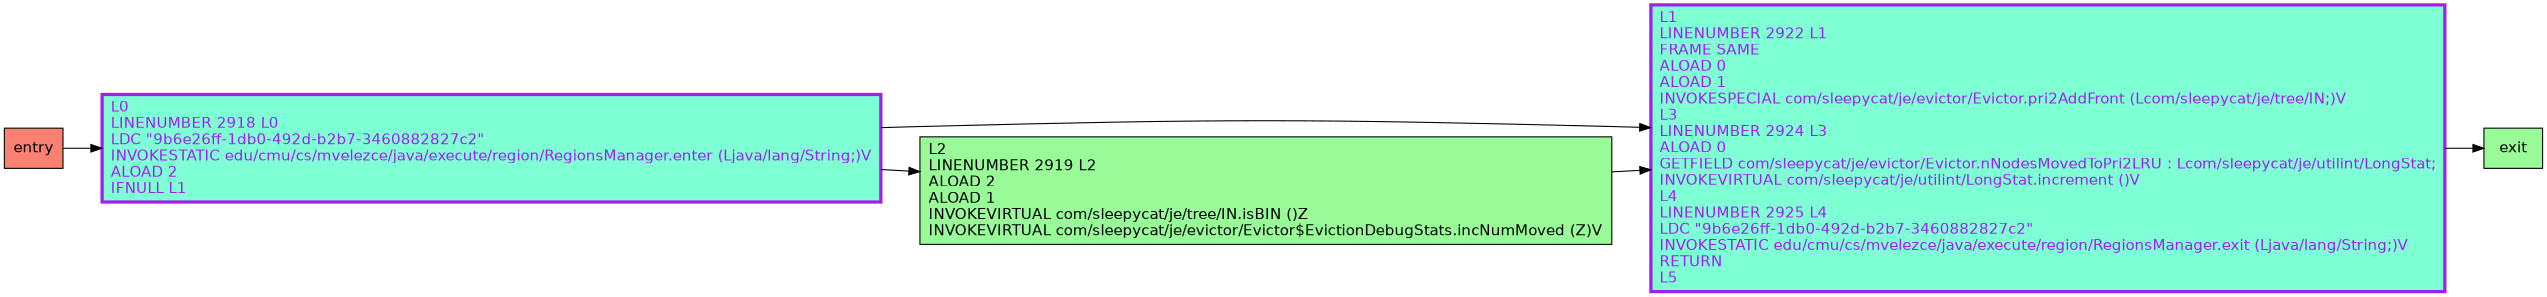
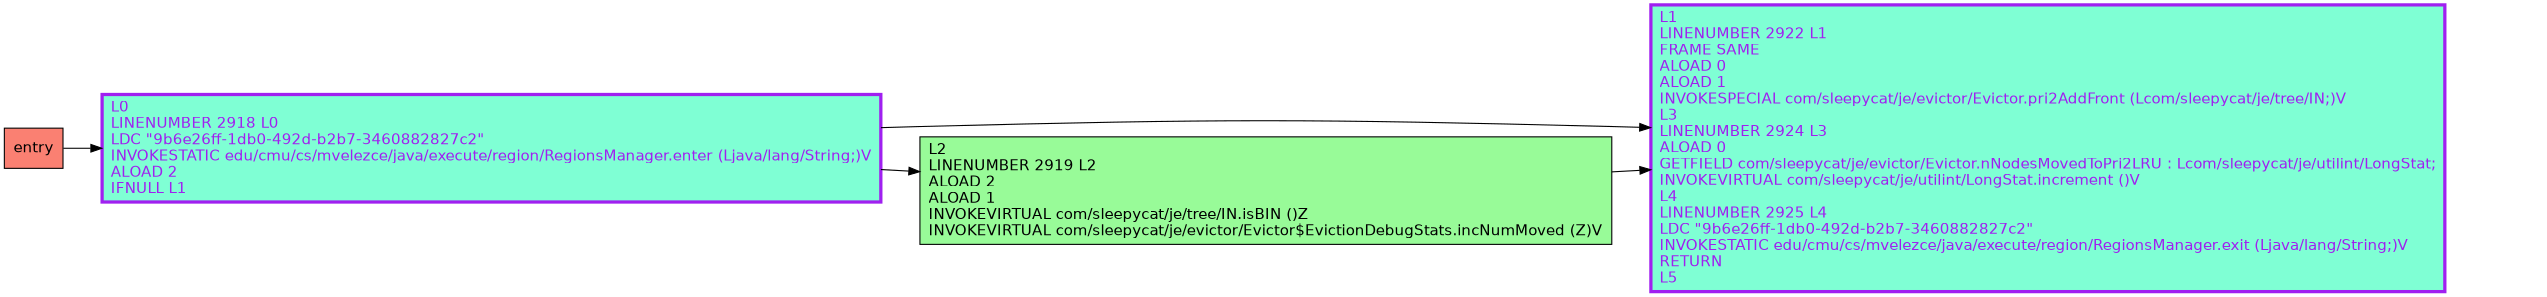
  digraph {
    rankdir=LR
    fontname="DejaVu Sans"
    node [shape=record style=filled fillcolor=aquamarine fontname="DejaVu Sans"]
    edge [fontname="DejaVu Sans"]
    n1 [color=purple fontcolor=purple label="L1\lLINENUMBER 2922 L1\lFRAME SAME\lALOAD 0\lALOAD 1\lINVOKESPECIAL com/sleepycat/je/evictor/Evictor.pri2AddFront (Lcom/sleepycat/je/tree/IN;)V\lL3\lLINENUMBER 2924 L3\lALOAD 0\lGETFIELD com/sleepycat/je/evictor/Evictor.nNodesMovedToPri2LRU : Lcom/sleepycat/je/utilint/LongStat;\lINVOKEVIRTUAL com/sleepycat/je/utilint/LongStat.increment ()V\lL4\lLINENUMBER 2925 L4\lLDC \"9b6e26ff-1db0-492d-b2b7-3460882827c2\"\lINVOKESTATIC edu/cmu/cs/mvelezce/java/execute/region/RegionsManager.exit (Ljava/lang/String;)V\lRETURN\lL5\l" penwidth=3]
-   exit [fillcolor=palegreen]
    n3 [color=purple fontcolor=purple label="L0\lLINENUMBER 2918 L0\lLDC \"9b6e26ff-1db0-492d-b2b7-3460882827c2\"\lINVOKESTATIC edu/cmu/cs/mvelezce/java/execute/region/RegionsManager.enter (Ljava/lang/String;)V\lALOAD 2\lIFNULL L1\l" penwidth=3]
    n4 [label="L2\lLINENUMBER 2919 L2\lALOAD 2\lALOAD 1\lINVOKEVIRTUAL com/sleepycat/je/tree/IN.isBIN ()Z\lINVOKEVIRTUAL com/sleepycat/je/evictor/Evictor$EvictionDebugStats.incNumMoved (Z)V\l" fillcolor=palegreen]
    entry [fillcolor=salmon]
-   n1 -> exit
    n3 -> n1
    n3 -> n4
    n4 -> n1
    entry -> n3
  }
